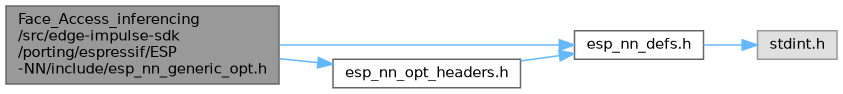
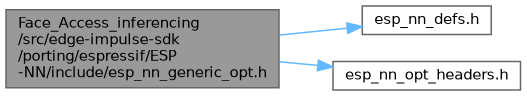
  digraph {
    rankdir=LR
    node [color=grey40 fillcolor=white fontname=Helvetica fontsize=10 shape=box style=filled]
    edge [color=steelblue1 fontname=Helvetica fontsize=10 labelfontname=Helvetica labelfontsize=10 style=solid]
    n1 [color=gray40 fillcolor=grey60 fontcolor=black height=0.2 label="Face_Access_inferencing\l/src/edge-impulse-sdk\l/porting/espressif/ESP\l-NN/include/esp_nn_generic_opt.h" width=0.4]
    n2 [height=0.2 label="esp_nn_defs.h" width=0.4]
    n3 [height=0.2 label="esp_nn_opt_headers.h" width=0.4]
-   n4 [color=grey60 fillcolor="#E0E0E0" height=0.2 label="stdint.h" width=0.4]
    n1 -> n2
    n1 -> n3
-   n2 -> n4
-   n3 -> n2
  }
